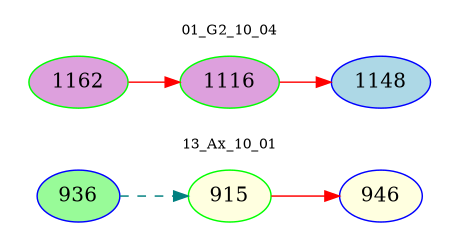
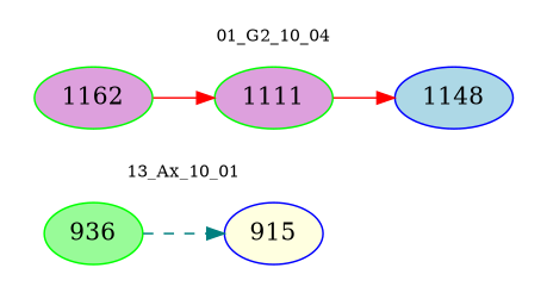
  digraph {
    rankdir=LR
    node [color=green fillcolor=lightyellow style=filled]
    edge [color=red style=solid]
-   n1 [color=blue fillcolor=palegreen label=936]
-   n2 [label=915]
-   n3 [color=blue label=946]
+   n1 [fillcolor=palegreen label=936]
+   n2 [color=blue label=915]
    n4 [fillcolor=plum label=1162]
-   n5 [fillcolor=plum label=1116]
+   n5 [fillcolor=plum label=1111]
    n6 [color=blue fillcolor=lightblue label=1148]
    subgraph cluster_1 {
      color=white
      fontsize=10
      label="13_Ax_10_01"
      n1
      n2
-     n3
    }
    subgraph cluster_2 {
      color=white
      fontsize=10
      label="01_G2_10_04"
      n4
      n5
      n6
    }
    n1 -> n2 [color=teal style=dashed]
-   n2 -> n3
    n4 -> n5
    n5 -> n6
  }
